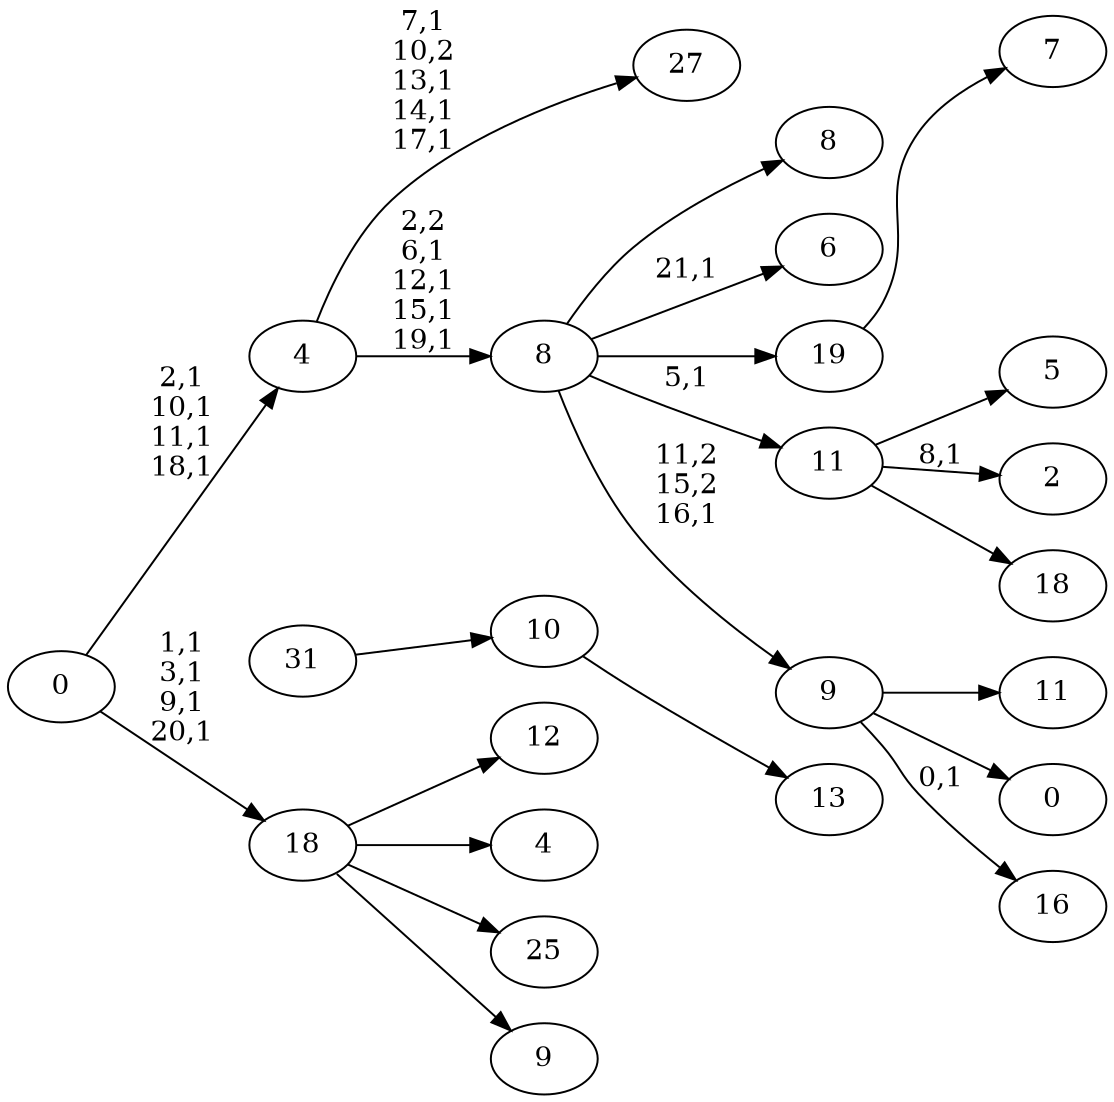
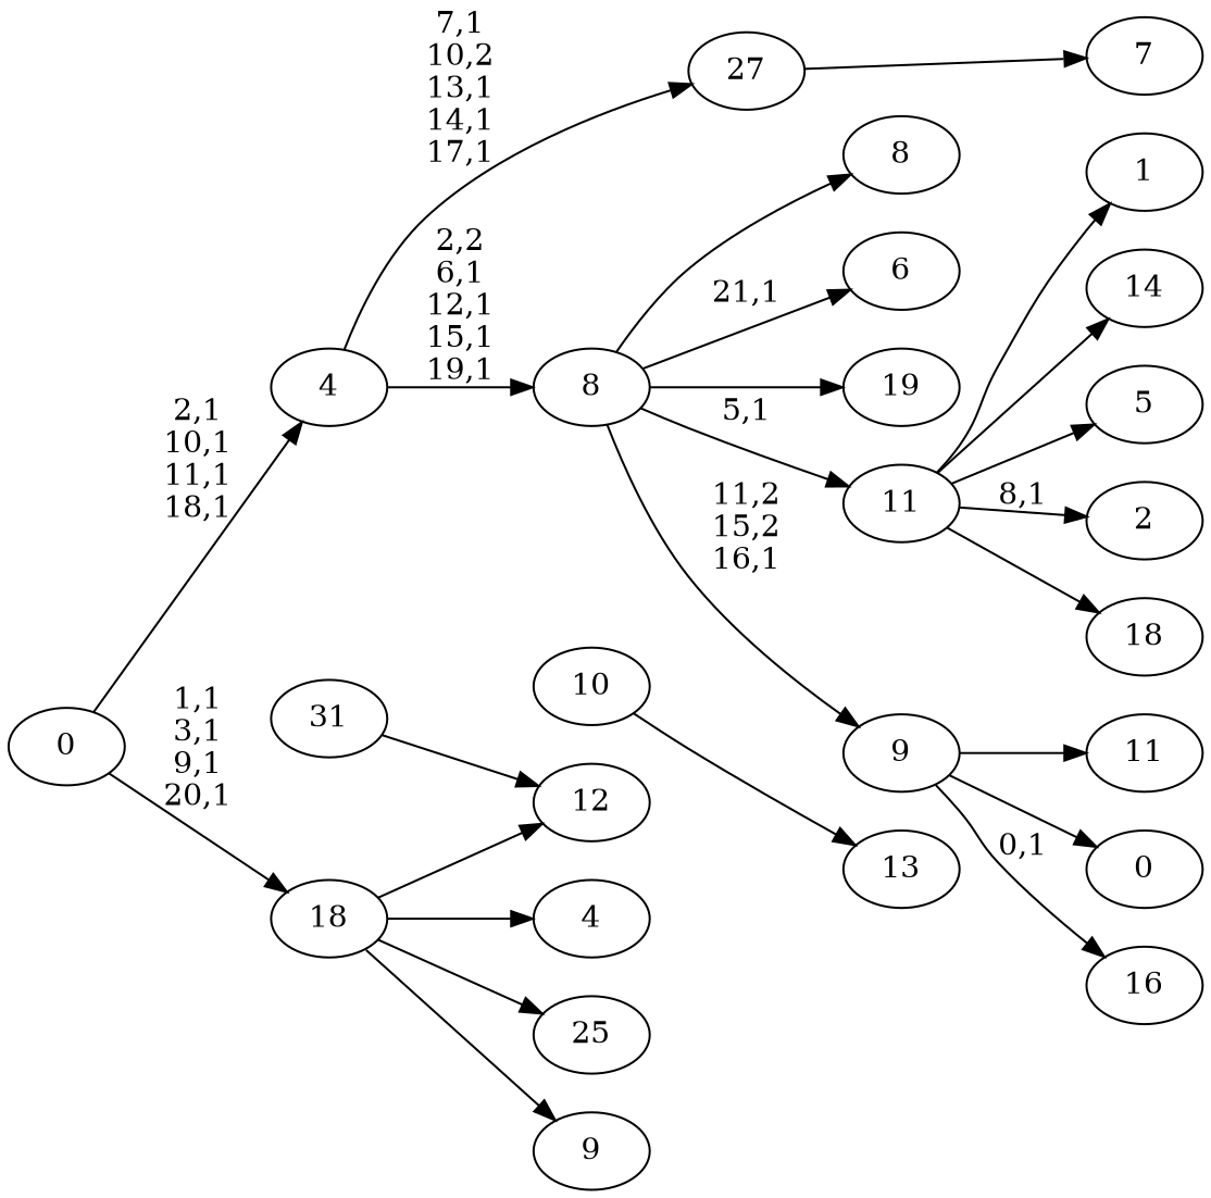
  digraph {
    rankdir=LR
    n1 [label=19]
    n2 [label=18]
    n3 [label=16]
    n4 [label=25]
+   n5 [label=14]
    n6 [label=13]
    n7 [label=12]
    n8 [label=11]
    n9 [label=10]
    31
    n11 [label=9]
    n12 [label=8]
    n13 [label=7]
    27
    n15 [label=6]
    n16 [label=5]
    n17 [label=4]
    18
    n19 [label=2]
+   n20 [label=1]
    11
    n22 [label=0]
    9
    8
    4
    0
    n9 -> n6
-   31 -> n9
-   n1 -> n13
+   31 -> n7
+   27 -> n13
    18 -> n4
    18 -> n7
    18 -> n11
    18 -> n17
    11 -> n2
+   11 -> n5
    11 -> n16
    11 -> n19 [label="8,1"]
+   11 -> n20
    9 -> n3 [label="0,1"]
    9 -> n8
    9 -> n22
    8 -> n1
    8 -> n12
    8 -> n15 [label="21,1"]
    8 -> 11 [label="5,1"]
    8 -> 9 [label="11,2\n15,2\n16,1"]
    4 -> 27 [label="7,1\n10,2\n13,1\n14,1\n17,1"]
    4 -> 8 [label="2,2\n6,1\n12,1\n15,1\n19,1"]
    0 -> 18 [label="1,1\n3,1\n9,1\n20,1"]
    0 -> 4 [label="2,1\n10,1\n11,1\n18,1"]
  }
